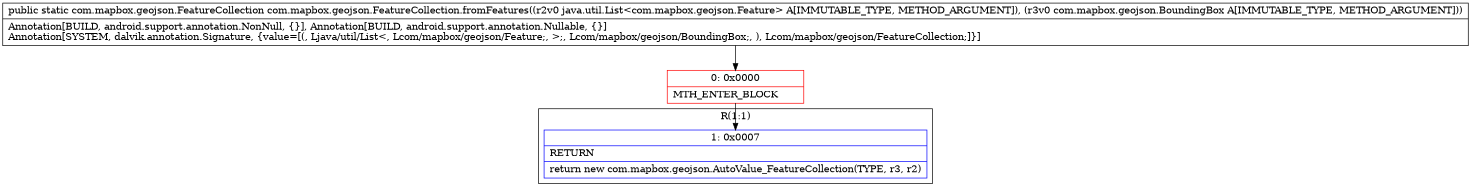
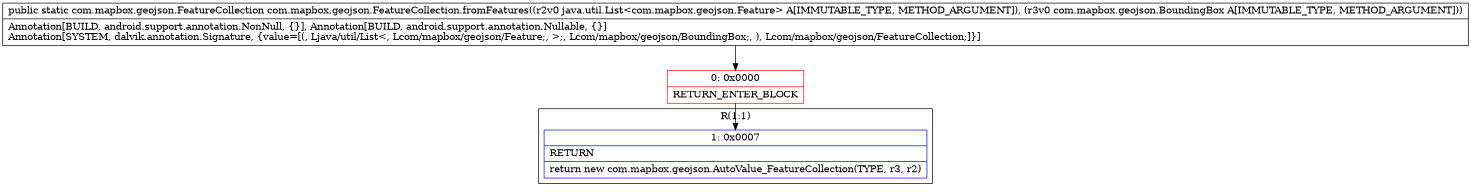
  digraph {
    node [shape=record]
    n1 [color=blue label="{1\:\ 0x0007|RETURN\l|return new com.mapbox.geojson.AutoValue_FeatureCollection(TYPE, r3, r2)\l}"]
-   n2 [color=red label="{0\:\ 0x0000|MTH_ENTER_BLOCK\l}"]
+   n2 [color=red label="{0\:\ 0x0000|RETURN_ENTER_BLOCK\l}"]
    n3 [label="{public static com.mapbox.geojson.FeatureCollection com.mapbox.geojson.FeatureCollection.fromFeatures((r2v0 java.util.List\<com.mapbox.geojson.Feature\> A[IMMUTABLE_TYPE, METHOD_ARGUMENT]), (r3v0 com.mapbox.geojson.BoundingBox A[IMMUTABLE_TYPE, METHOD_ARGUMENT]))  | Annotation[BUILD, android.support.annotation.NonNull, \{\}], Annotation[BUILD, android.support.annotation.Nullable, \{\}]\lAnnotation[SYSTEM, dalvik.annotation.Signature, \{value=[(, Ljava\/util\/List\<, Lcom\/mapbox\/geojson\/Feature;, \>;, Lcom\/mapbox\/geojson\/BoundingBox;, ), Lcom\/mapbox\/geojson\/FeatureCollection;]\}]\l}"]
    subgraph cluster_1 {
      label="R(1:1)"
      n1
    }
    n2 -> n1
    n3 -> n2
  }
